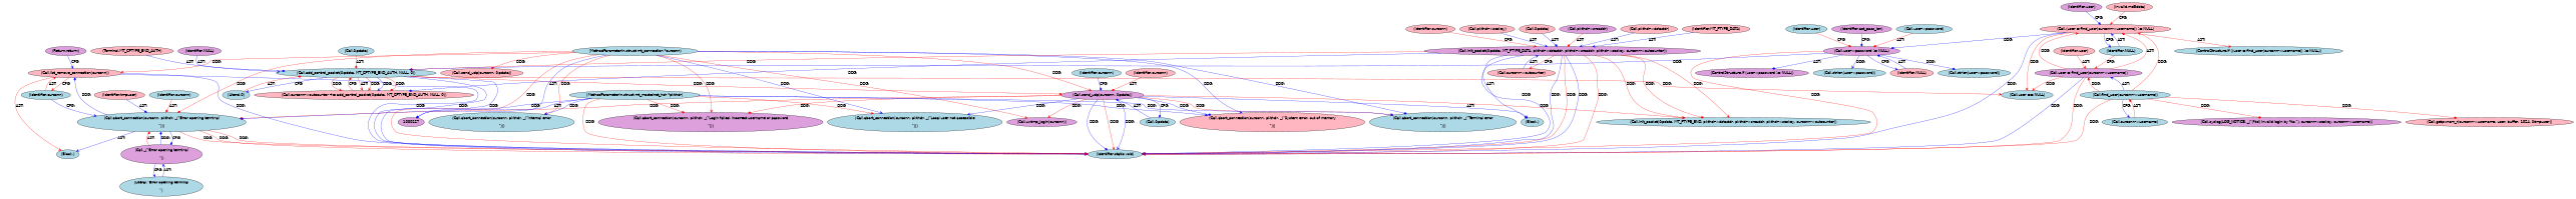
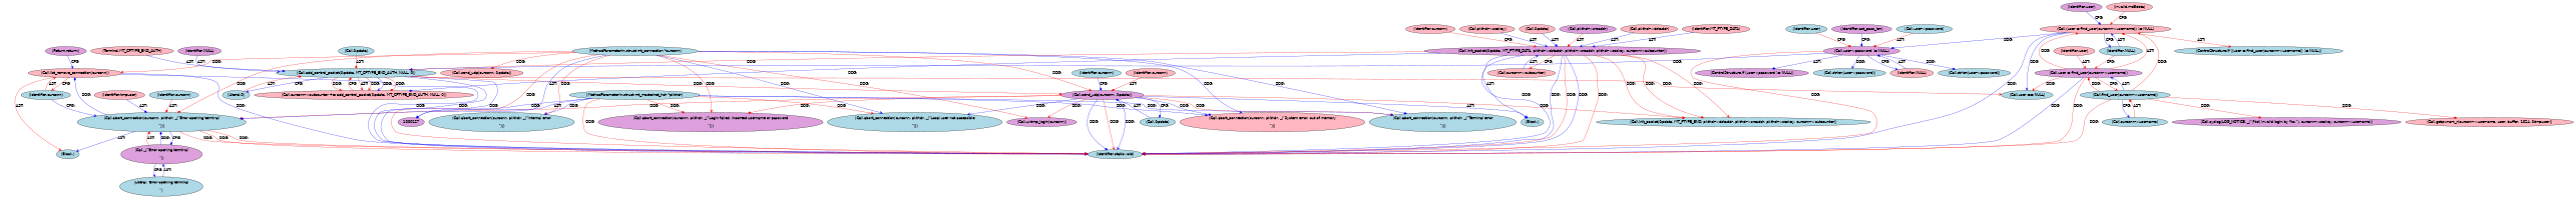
  digraph {
    fontname="DejaVu Sans"
    node [fillcolor=lightblue fontname="DejaVu Sans" style=filled]
    edge [arrowhead=vee color=red fontname="DejaVu Sans"]
    n1 [fillcolor=lightpink label="(Call,list_remove_connection(curconn))"]
    n2 [label="(Block,)"]
    n3 [label="(Identifier,curconn)"]
    n4 [label="(Identifier,static void)"]
    n5 [label="(Call,abort_connection(curconn, pkthdr, _(\"Error opening terminal\r\n\")))"]
    n6 [fillcolor=plum label="(Call,_(\"Error opening terminal\r\n\"))"]
    n7 [label="(Literal,\"Error opening terminal\r\n\")"]
    n8 [fillcolor=plum label="(Call,send_udp(curconn, &pdata))"]
    n9 [fillcolor=plum label="(Call,abort_connection(curconn, pkthdr, _(\"Login failed, incorrect username or password\r\n\")))"]
    n10 [fillcolor=plum label="(Call,uwtmp_login(curconn))"]
    n11 [fillcolor=lightpink label="(Call,abort_connection(curconn, pkthdr, _(\"System error, out of memory\r\n\")))"]
    n12 [label="(Call,abort_connection(curconn, pkthdr, _(\"Local user not accessible\r\n\")))"]
    n13 [label="(Call,init_packet(&pdata, MT_PTYPE_END, pkthdr->dstaddr, pkthdr->srcaddr, pkthdr->seskey, curconn->outcounter))"]
    n14 [label="(Call,abort_connection(curconn, pkthdr, _(\"Terminal error\r\n\")))"]
    n15 [label="(Call,&pdata)"]
    n16 [label="(Block,)"]
    n17 [label="(MethodParameterIn,struct mt_connection *curconn)"]
    n18 [label="(Call,abort_connection(curconn, pkthdr, _(\"Internal error\r\n\")))"]
    n19 [fillcolor=lightpink label="(Call,send_udp(curconn, &pdata))"]
    1000127 [fillcolor=plum]
    n21 [label="(Call,add_control_packet(&pdata, MT_CPTYPE_END_AUTH, NULL, 0))"]
    n22 [label="(Literal,0)"]
    n23 [label="(Call,user == NULL)"]
    n24 [fillcolor=lightpink label="(Call,curconn->outcounter += add_control_packet(&pdata, MT_CPTYPE_END_AUTH, NULL, 0))"]
    n25 [fillcolor=plum label="(Call,init_packet(&pdata, MT_PTYPE_DATA, pkthdr->dstaddr, pkthdr->srcaddr, pkthdr->seskey, curconn->outcounter))"]
    n26 [fillcolor=lightpink label="(Call,curconn->outcounter)"]
    n27 [fillcolor=plum label="(Call,user->password != NULL)"]
    n28 [fillcolor=plum label="(ControlStructure,if (user->password != NULL))"]
    n29 [label="(Call,strlen(user->password))"]
    n30 [fillcolor=lightpink label="(Identifier,NULL)"]
    n31 [label="(Call,strlen(user->password))"]
    n32 [fillcolor=lightpink label="(Call,(user = find_user(curconn->username)) != NULL)"]
    n33 [label="(ControlStructure,if ((user = find_user(curconn->username)) != NULL))"]
    n34 [label="(Identifier,NULL)"]
    n35 [fillcolor=plum label="(Call,user = find_user(curconn->username))"]
    n36 [label="(Call,find_user(curconn->username))"]
    n37 [label="(Call,curconn->username)"]
    n38 [fillcolor=plum label="(Call,syslog(LOG_NOTICE, _(\"(%d) Invalid login by %s.\"), curconn->seskey, curconn->username))"]
    n39 [fillcolor=lightpink label="(Call,getpwnam_r(curconn->username, user, buffer, 1024, &tmpuser))"]
    n40 [label="(MethodParameterIn,struct mt_mactelnet_hdr *pkthdr)"]
    n41 [fillcolor=lightpink label="(Identifier,tmpuser)"]
    n42 [fillcolor=lightpink label="(Identifier,curconn)"]
    n43 [fillcolor=plum label="(Identifier,user)"]
    n44 [fillcolor=lightpink label="(Invalid,md5data)"]
    n45 [label="(Identifier,user)"]
    n46 [fillcolor=plum label="(Identifier,NULL)"]
    n47 [fillcolor=lightpink label="(Identifier,user)"]
    n48 [fillcolor=lightpink label="(Identifier,curconn)"]
    n49 [fillcolor=plum label="(Identifier,act_pass_len)"]
    n50 [fillcolor=lightpink label="(Call,pkthdr->seskey)"]
    n51 [fillcolor=lightpink label="(Call,&pdata)"]
    n52 [label="(Call,user->password)"]
    n53 [label="(Identifier,curconn)"]
    n54 [label="(Identifier,curconn)"]
    n55 [fillcolor=plum label="(Call,pkthdr->srcaddr)"]
    n56 [label="(Call,&pdata)"]
    n57 [fillcolor=lightpink label="(Terminal,MT_CPTYPE_END_AUTH)"]
    n58 [fillcolor=plum label="(Return,return;)"]
    n59 [fillcolor=lightpink label="(Call,pkthdr->dstaddr)"]
    n60 [fillcolor=lightpink label="(Identifier,MT_PTYPE_DATA)"]
    n1 -> n2 [label="AST: "]
    n1 -> n3 [label="CFG: "]
    n1 -> n4 [color=blue label="DDG: "]
    n1 -> n4 [color=blue label="DDG: "]
    n3 -> n1 [label="AST: "]
    n3 -> n5 [color=blue label="CFG: "]
    n5 -> n1 [arrowhead=diamond color=blue label="DDG: "]
    n5 -> n2 [color=blue label="AST: "]
    n5 -> n4 [arrowhead=diamond label="DDG: "]
    n5 -> n4 [arrowhead=diamond label="DDG: "]
    n5 -> n4 [label="DDG: "]
    n5 -> n6 [arrowhead=diamond color=blue label="CFG: "]
    n6 -> n5 [arrowhead=diamond label="AST: "]
    n6 -> n5 [arrowhead=diamond color=blue label="DDG: "]
    n6 -> n7 [color=blue label="CFG: "]
    n7 -> n6 [color=blue label="AST: "]
    n8 -> n4 [color=blue label="DDG: "]
    n8 -> n4 [arrowhead=diamond color=blue label="DDG: "]
    n8 -> n4 [label="DDG: "]
    n8 -> n5 [arrowhead=diamond label="DDG: "]
    n8 -> n9 [arrowhead=diamond label="DDG: "]
    n8 -> n10 [label="DDG: "]
    n8 -> n11 [arrowhead=diamond color=blue label="DDG: "]
    n8 -> n12 [color=blue label="DDG: "]
    n8 -> n13 [label="DDG: "]
    n8 -> n14 [arrowhead=diamond label="DDG: "]
    n8 -> n15 [arrowhead=diamond color=blue label="CFG: "]
    n8 -> n16 [color=blue label="AST: "]
    n15 -> n8 [arrowhead=diamond color=blue label="AST: "]
    n17 -> n1 [label="DDG: "]
    n17 -> n4 [arrowhead=diamond label="DDG: "]
    n17 -> n5 [arrowhead=diamond label="DDG: "]
    n17 -> n8 [label="DDG: "]
    n17 -> n9 [label="DDG: "]
    n17 -> n10 [label="DDG: "]
    n17 -> n11 [color=blue label="DDG: "]
    n17 -> n12 [color=blue label="DDG: "]
    n17 -> n14 [arrowhead=diamond color=blue label="DDG: "]
    n17 -> n18 [label="DDG: "]
    n17 -> n19 [arrowhead=diamond label="DDG: "]
    n17 -> 1000127 [arrowhead=diamond color=blue label="AST: "]
    n21 -> n4 [arrowhead=diamond color=blue label="DDG: "]
    n21 -> n4 [color=blue label="DDG: "]
    n21 -> n8 [arrowhead=diamond label="DDG: "]
    n21 -> n22 [color=blue label="CFG: "]
    n21 -> n23 [label="DDG: "]
    n21 -> n24 [label="AST: "]
    n21 -> n24 [label="DDG: "]
    n21 -> n24 [color=blue label="DDG: "]
    n21 -> n24 [arrowhead=diamond label="DDG: "]
    n21 -> n24 [label="DDG: "]
    n22 -> n21 [arrowhead=diamond label="AST: "]
    n24 -> n21 [arrowhead=diamond label="CFG: "]
    n25 -> n4 [label="DDG: "]
    n25 -> n4 [arrowhead=diamond color=blue label="DDG: "]
    n25 -> n4 [color=blue label="DDG: "]
    n25 -> n4 [label="DDG: "]
    n25 -> n4 [arrowhead=diamond color=blue label="DDG: "]
    n25 -> n13 [label="DDG: "]
    n25 -> n13 [label="DDG: "]
    n25 -> n13 [arrowhead=diamond label="DDG: "]
    n25 -> n16 [arrowhead=diamond color=blue label="AST: "]
    n25 -> n21 [arrowhead=diamond label="DDG: "]
    n25 -> n24 [arrowhead=diamond color=blue label="DDG: "]
    n25 -> n26 [label="CFG: "]
    n26 -> n25 [color=blue label="AST: "]
    n27 -> n4 [label="DDG: "]
    n27 -> n21 [color=blue label="DDG: "]
    n27 -> n28 [arrowhead=diamond color=blue label="AST: "]
    n27 -> n29 [color=blue label="DDG: "]
    n27 -> n30 [color=blue label="CFG: "]
    n27 -> n31 [arrowhead=diamond color=blue label="DDG: "]
    n30 -> n27 [arrowhead=diamond color=blue label="AST: "]
    n32 -> n4 [arrowhead=diamond color=blue label="DDG: "]
-   n32 -> n23 [label="DDG: "]
+   n32 -> n23 [color=blue label="DDG: "]
    n32 -> n27 [arrowhead=diamond color=blue label="DDG: "]
    n32 -> n33 [label="AST: "]
    n32 -> n34 [color=blue label="CFG: "]
    n34 -> n32 [color=blue label="AST: "]
    n34 -> n35 [label="CFG: "]
    n35 -> n4 [label="DDG: "]
    n35 -> n4 [arrowhead=diamond color=blue label="DDG: "]
    n35 -> n23 [label="DDG: "]
    n35 -> n32 [arrowhead=diamond label="AST: "]
    n35 -> n32 [label="DDG: "]
+   n35 -> n36 [label="CFG: "]
    n36 -> n4 [label="DDG: "]
    n36 -> n32 [label="DDG: "]
    n36 -> n35 [color=blue label="AST: "]
    n36 -> n35 [arrowhead=diamond label="DDG: "]
    n36 -> n37 [color=blue label="CFG: "]
    n36 -> n38 [arrowhead=diamond label="DDG: "]
    n36 -> n39 [arrowhead=diamond label="DDG: "]
    n37 -> n36 [arrowhead=diamond label="AST: "]
    n40 -> n4 [arrowhead=diamond label="DDG: "]
    n40 -> n5 [arrowhead=diamond color=blue label="DDG: "]
    n40 -> n9 [arrowhead=diamond label="DDG: "]
    n40 -> n11 [arrowhead=diamond color=blue label="DDG: "]
    n40 -> n12 [label="DDG: "]
    n40 -> n14 [color=blue label="DDG: "]
    n40 -> n18 [color=blue label="DDG: "]
    n40 -> 1000127 [color=blue label="AST: "]
    n41 -> n5 [arrowhead=diamond color=blue label="AST: "]
    n42 -> n8 [arrowhead=diamond label="AST: "]
    n43 -> n32 [arrowhead=diamond color=blue label="CFG: "]
    n44 -> n32 [label="CFG: "]
    n45 -> n27 [arrowhead=diamond label="CFG: "]
    n46 -> n21 [arrowhead=diamond color=blue label="AST: "]
    n47 -> n35 [label="AST: "]
    n48 -> n25 [label="CFG: "]
    n49 -> n27 [arrowhead=diamond color=blue label="CFG: "]
    n50 -> n25 [color=blue label="AST: "]
    n51 -> n25 [arrowhead=diamond color=blue label="AST: "]
    n52 -> n27 [arrowhead=diamond label="AST: "]
    n53 -> n8 [arrowhead=diamond color=blue label="CFG: "]
    n54 -> n5 [arrowhead=diamond label="AST: "]
    n55 -> n25 [arrowhead=diamond label="AST: "]
    n56 -> n21 [arrowhead=diamond label="AST: "]
    n57 -> n21 [color=blue label="AST: "]
    n58 -> n1 [color=blue label="CFG: "]
    n59 -> n25 [color=blue label="AST: "]
    n60 -> n25 [color=blue label="AST: "]
  }
